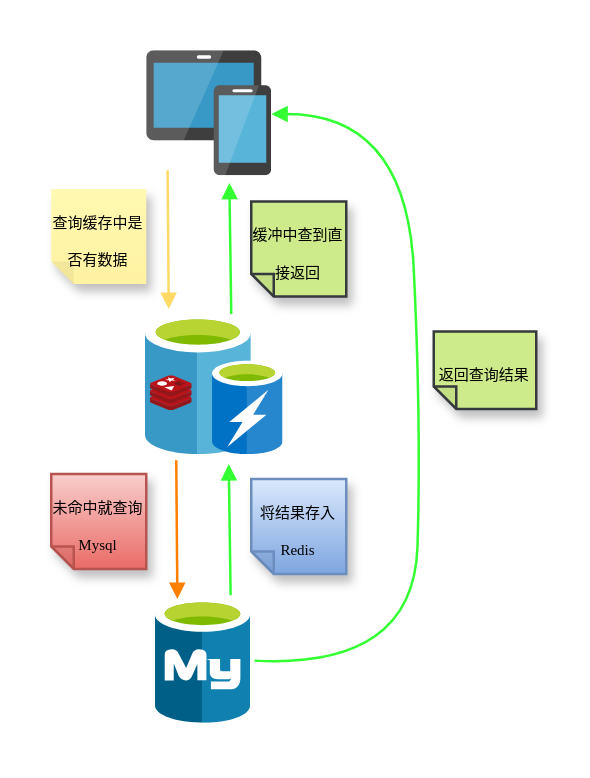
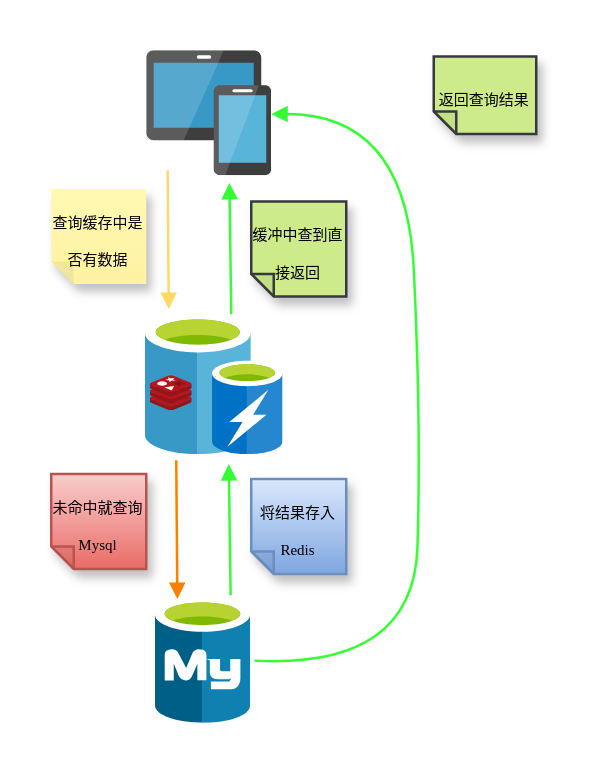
  <mxCell id="0" />
  <mxCell id="1" parent="0" />
  <mxCell id="2" value="" style="sketch=0;aspect=fixed;html=1;points=[];align=center;image;fontSize=12;image=img/lib/mscae/Devices_Groups.svg;hachureGap=4;" vertex="1" parent="1"><mxGeometry x="58.5" y="20" width="50" height="50" as="geometry" /></mxCell>
  <mxCell id="3" value="" style="group" vertex="1" connectable="0" parent="1"><mxGeometry x="62" y="239" width="38" height="50" as="geometry" /></mxCell>
  <mxCell id="4" value="" style="sketch=0;aspect=fixed;html=1;points=[];align=center;image;fontSize=12;image=img/lib/mscae/Azure_Database_for_MySQL_servers.svg;hachureGap=4;" vertex="1" parent="3"><mxGeometry width="38" height="50" as="geometry" /></mxCell>
  <mxCell id="5" value="" style="shape=image;imageAspect=0;aspect=fixed;verticalLabelPosition=bottom;verticalAlign=top;hachureGap=4;image=https://www.bing.com/th?id=AMMS_5c8bbd728b92b1a4b68f74bc8acdd216&amp;w=110&amp;h=110;" vertex="1" parent="3"><mxGeometry x="13" y="38" width="10" height="10" as="geometry" /></mxCell>
  <mxCell id="6" value="" style="group" vertex="1" connectable="0" parent="1"><mxGeometry x="58" y="127" width="55" height="55" as="geometry" /></mxCell>
  <mxCell id="7" value="" style="sketch=0;aspect=fixed;html=1;points=[];align=center;image;fontSize=12;image=img/lib/mscae/Cache_including_Redis.svg;hachureGap=4;" vertex="1" parent="6"><mxGeometry width="55" height="55" as="geometry" /></mxCell>
  <mxCell id="8" value="" style="sketch=0;aspect=fixed;html=1;points=[];align=center;image;fontSize=12;image=img/lib/mscae/Cache_Redis_Product.svg;hachureGap=4;" vertex="1" parent="6"><mxGeometry x="2" y="23" width="16.67" height="14" as="geometry" /></mxCell>
  <mxCell id="9" value="" style="edgeStyle=none;orthogonalLoop=1;jettySize=auto;html=1;rounded=0;endArrow=block;startSize=14;endSize=4;sourcePerimeterSpacing=8;targetPerimeterSpacing=4;curved=1;exitX=0.161;exitY=0.95;exitDx=0;exitDy=0;exitPerimeter=0;endFill=1;fillColor=#cdeb8b;strokeColor=#FFD966;fontColor=#FFFF33;" edge="1" parent="1" source="2"><mxGeometry width="120" relative="1" as="geometry"><mxPoint x="66" y="78" as="sourcePoint" /><mxPoint x="67" y="123" as="targetPoint" /><Array as="points" /></mxGeometry></mxCell>
  <mxCell id="10" value="&lt;font face=&quot;Lucida Console&quot; style=&quot;font-size: 6px; line-height: 0.2;&quot;&gt;查询缓存中是否有数据&lt;/font&gt;" style="shape=note;html=1;backgroundOutline=1;fontColor=#000000;darkOpacity=0.05;fillColor=#FFF9B2;strokeColor=none;fillStyle=solid;direction=west;gradientDirection=north;gradientColor=#FFF2A1;shadow=1;size=9;pointerEvents=1;hachureGap=4;whiteSpace=wrap;" vertex="1" parent="1"><mxGeometry x="20" y="75" width="38" height="38" as="geometry" /></mxCell>
  <mxCell id="11" value="" style="edgeStyle=none;orthogonalLoop=1;jettySize=auto;html=1;rounded=0;endArrow=block;startSize=14;endSize=4;sourcePerimeterSpacing=8;targetPerimeterSpacing=4;curved=1;endFill=1;fillColor=#cdeb8b;strokeColor=#33FF33;fontColor=#FFFF33;entryX=0.655;entryY=1.051;entryDx=0;entryDy=0;entryPerimeter=0;" edge="1" parent="1" target="2"><mxGeometry width="120" relative="1" as="geometry"><mxPoint x="92" y="125" as="sourcePoint" /><mxPoint x="77" y="133" as="targetPoint" /><Array as="points" /></mxGeometry></mxCell>
  <mxCell id="12" value="&lt;font face=&quot;Lucida Console&quot;&gt;&lt;span style=&quot;font-size: 6px;&quot;&gt;缓冲中查到直接返回&lt;/span&gt;&lt;/font&gt;" style="shape=note;whiteSpace=wrap;html=1;backgroundOutline=1;darkOpacity=0.05;fillColor=#cdeb8b;strokeColor=#36393d;fillStyle=solid;direction=west;gradientDirection=north;shadow=1;size=9;pointerEvents=1;hachureGap=4;" vertex="1" parent="1"><mxGeometry x="100" y="80" width="38" height="38" as="geometry" /></mxCell>
  <mxCell id="13" value="" style="edgeStyle=none;orthogonalLoop=1;jettySize=auto;html=1;rounded=0;endArrow=block;startSize=14;endSize=4;sourcePerimeterSpacing=8;targetPerimeterSpacing=4;curved=1;exitX=0.161;exitY=0.95;exitDx=0;exitDy=0;exitPerimeter=0;endFill=1;fillColor=#cdeb8b;strokeColor=#FF8000;fontColor=#FFFF33;" edge="1" parent="1"><mxGeometry width="120" relative="1" as="geometry"><mxPoint x="70" y="183.5" as="sourcePoint" /><mxPoint x="70.45" y="239" as="targetPoint" /><Array as="points" /></mxGeometry></mxCell>
  <mxCell id="14" value="&lt;font face=&quot;Lucida Console&quot;&gt;&lt;span style=&quot;font-size: 6px;&quot;&gt;未命中就查询Mysql&lt;/span&gt;&lt;/font&gt;" style="shape=note;html=1;backgroundOutline=1;darkOpacity=0.05;fillColor=#f8cecc;strokeColor=#b85450;fillStyle=solid;direction=west;gradientDirection=north;gradientColor=#ea6b66;shadow=1;size=9;pointerEvents=1;hachureGap=4;whiteSpace=wrap;" vertex="1" parent="1"><mxGeometry x="20" y="189" width="38" height="38" as="geometry" /></mxCell>
  <mxCell id="15" value="" style="edgeStyle=none;orthogonalLoop=1;jettySize=auto;html=1;rounded=0;endArrow=block;startSize=14;endSize=4;sourcePerimeterSpacing=8;targetPerimeterSpacing=4;curved=1;endFill=1;fillColor=#cdeb8b;strokeColor=#33FF33;fontColor=#FFFF33;entryX=0.655;entryY=1.051;entryDx=0;entryDy=0;entryPerimeter=0;" edge="1" parent="1"><mxGeometry width="120" relative="1" as="geometry"><mxPoint x="91.75" y="237.45" as="sourcePoint" /><mxPoint x="91" y="185" as="targetPoint" /><Array as="points" /></mxGeometry></mxCell>
  <mxCell id="16" value="&lt;font face=&quot;Lucida Console&quot;&gt;&lt;span style=&quot;font-size: 6px;&quot;&gt;将结果存入Redis&lt;/span&gt;&lt;/font&gt;" style="shape=note;whiteSpace=wrap;html=1;backgroundOutline=1;darkOpacity=0.05;fillColor=#dae8fc;strokeColor=#6c8ebf;fillStyle=solid;direction=west;gradientDirection=north;shadow=1;size=9;pointerEvents=1;hachureGap=4;gradientColor=#7ea6e0;" vertex="1" parent="1"><mxGeometry x="100" y="191" width="38" height="38" as="geometry" /></mxCell>
  <mxCell id="17" value="" style="edgeStyle=none;orthogonalLoop=1;jettySize=auto;html=1;rounded=0;endArrow=block;startSize=14;endSize=4;sourcePerimeterSpacing=8;targetPerimeterSpacing=4;curved=1;endFill=1;fillColor=#cdeb8b;strokeColor=#33FF33;fontColor=#FFFF33;exitX=1.034;exitY=0.493;exitDx=0;exitDy=0;exitPerimeter=0;entryX=0.99;entryY=0.5;entryDx=0;entryDy=0;entryPerimeter=0;" edge="1" parent="1" source="4" target="2"><mxGeometry width="120" relative="1" as="geometry"><mxPoint x="128.75" y="266.45" as="sourcePoint" /><mxPoint x="162" y="55" as="targetPoint" /><Array as="points"><mxPoint x="165" y="267" /><mxPoint x="168" y="169" /><mxPoint x="162" y="45" /></Array></mxGeometry></mxCell>
- <mxCell id="18" value="&lt;font face=&quot;Lucida Console&quot;&gt;&lt;span style=&quot;font-size: 6px; line-height: 0.5;&quot;&gt;返回查询结果&lt;/span&gt;&lt;/font&gt;" style="shape=note;whiteSpace=wrap;html=1;backgroundOutline=1;darkOpacity=0.05;fillColor=#cdeb8b;strokeColor=#36393d;fillStyle=solid;direction=west;gradientDirection=north;shadow=1;size=9;pointerEvents=1;hachureGap=4;" vertex="1" parent="1"><mxGeometry x="173" y="132" width="41" height="31" as="geometry" /></mxCell>
+ <mxCell id="18" value="&lt;font face=&quot;Lucida Console&quot;&gt;&lt;span style=&quot;font-size: 6px; line-height: 0.5;&quot;&gt;返回查询结果&lt;/span&gt;&lt;/font&gt;" style="shape=note;whiteSpace=wrap;html=1;backgroundOutline=1;darkOpacity=0.05;fillColor=#cdeb8b;strokeColor=#36393d;fillStyle=solid;direction=west;gradientDirection=north;shadow=1;size=9;pointerEvents=1;hachureGap=4;" vertex="1" parent="1"><mxGeometry x="173" y="22" width="41" height="31" as="geometry" /></mxCell>
